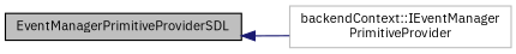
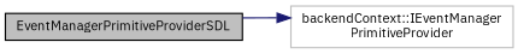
  digraph {
    rankdir=LR
    fontname="IBM Plex Sans"
    node [fontname="IBM Plex Sans" fontsize=10 shape=record style=filled]
    n1 [color=black fillcolor=grey75 fontcolor=black height=0.2 label=EventManagerPrimitiveProviderSDL width=0.4]
    n2 [color=grey75 fillcolor=white height=0.2 label="backendContext::IEventManager\lPrimitiveProvider" width=0.4]
-   n1 -> n2 [color=midnightblue dir=back fontname="IBM Plex Sans" fontsize=10 labelfontname=Helvetica labelfontsize=10 style=solid]
+   n2 -> n1 [color=midnightblue dir=back fontname="IBM Plex Sans" fontsize=10 labelfontname=Helvetica labelfontsize=10 style=solid]
  }
